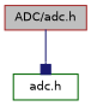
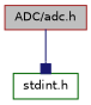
  digraph {
    node [fontname=Helvetica fontsize=10 shape=record style=filled]
    n1 [color=brown fillcolor=grey75 fontcolor=black height=0.2 label="ADC/adc.h" width=0.4]
-   n2 [color=darkgreen fillcolor=white height=0.2 label="adc.h" width=0.4]
+   n2 [color=darkgreen fillcolor=white height=0.2 label="stdint.h" width=0.4]
    n1 -> n2 [color=midnightblue fontname=Helvetica fontsize=10 labelfontname=Helvetica labelfontsize=10 style=solid arrowhead=box]
  }
